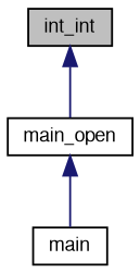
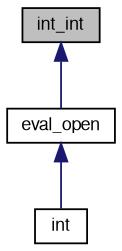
  digraph {
    rankdir=TB
    node [color=black fontname=FreeSans fontsize=10 shape=record]
    edge [color=midnightblue dir=back fontname=FreeSans fontsize=10 labelfontname=FreeSans labelfontsize=10 style=solid]
    n1 [fillcolor=grey75 fontcolor=black height=0.2 label=int_int style=filled width=0.4]
-   n2 [height=0.2 label=main_open width=0.4]
-   n3 [height=0.2 label=main width=0.4]
+   n2 [height=0.2 label=eval_open width=0.4]
+   n3 [height=0.2 label=int width=0.4]
    n1 -> n2
    n2 -> n3
  }
